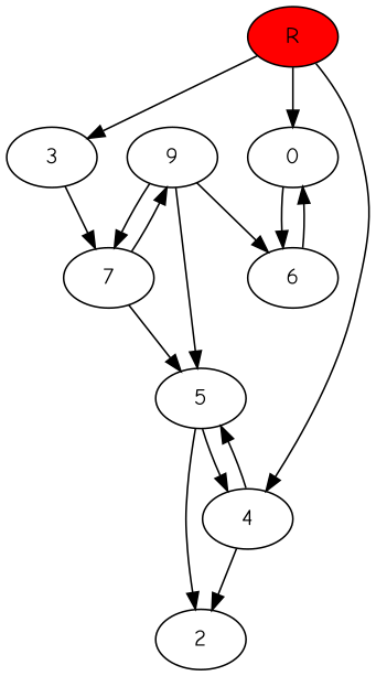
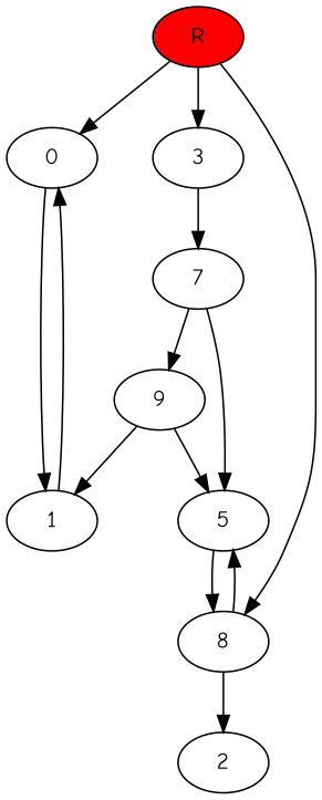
  digraph {
    fontname="Comic Neue"
    node [fontname="Comic Neue"]
    edge [fontname="Comic Neue"]
    n1 [label=0]
-   1 [label=6]
+   1
    3
    7
    5
    n6 [label=9]
-   4
+   4 [label=8]
    2
    R [fillcolor="#ff0000" style=filled]
    n1 -> 1
    1 -> n1
    3 -> 7
    7 -> 5
    7 -> n6
    5 -> 4
-   5 -> 2
    n6 -> 1
-   n6 -> 7
    n6 -> 5
    4 -> 5
    4 -> 2
    R -> n1
    R -> 3
    R -> 4
  }
